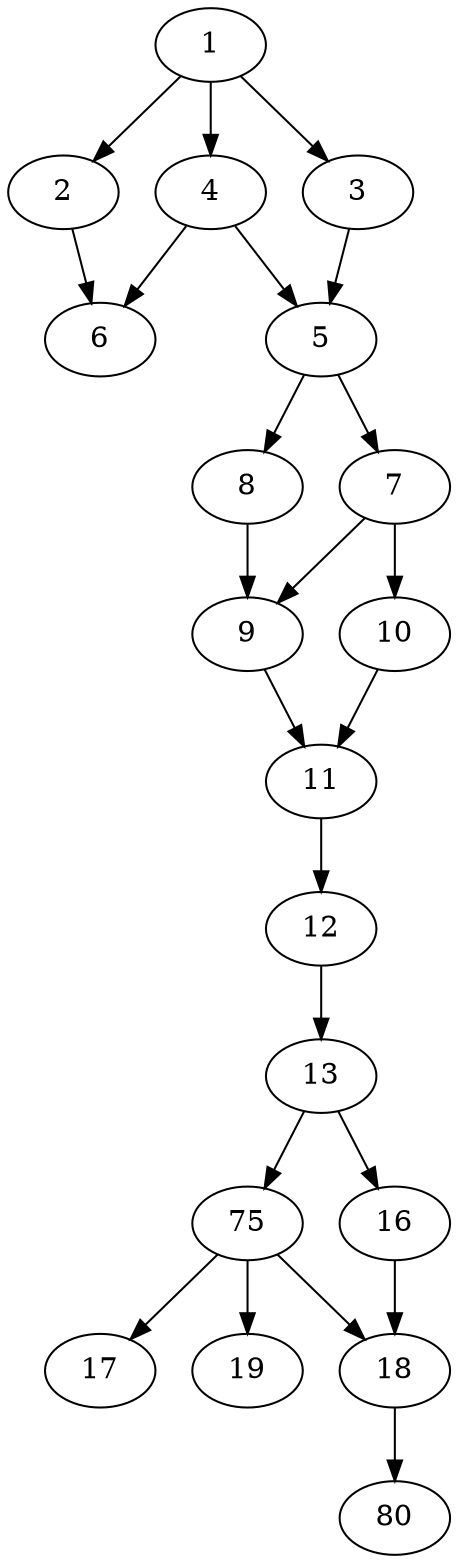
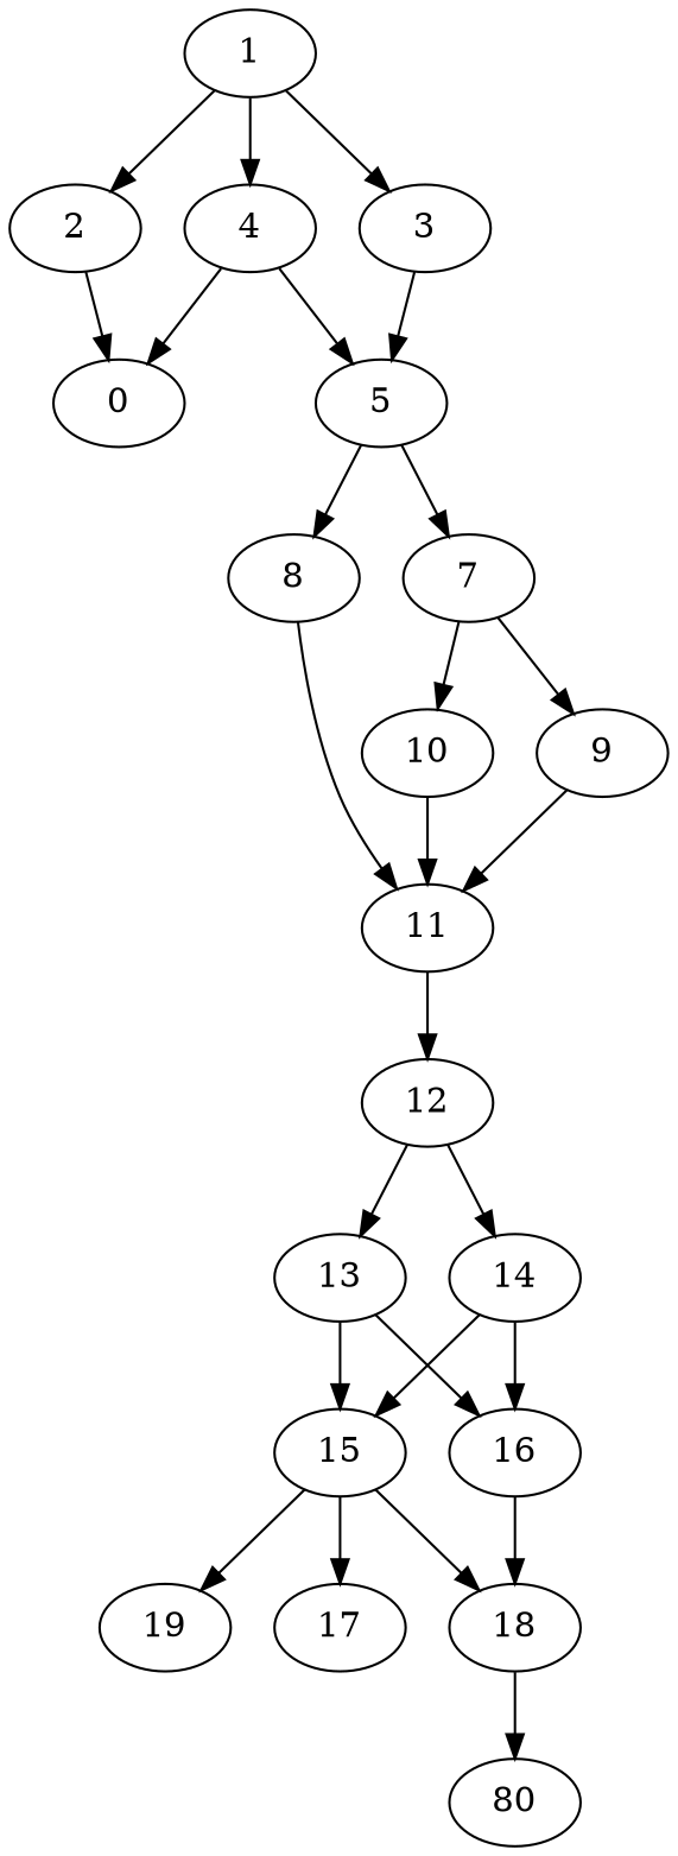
  digraph {
    node [alpha=0.14]
    1 [alpha=0.04 expect_size=29850624]
    2 [alpha=0.09 expect_size=15114240]
    3 [alpha=0.09 expect_size=20611072]
    4 [expect_size=29931520]
-   6 [alpha=0.06 expect_size=51274752]
+   6 [alpha=0.06 expect_size=51274752 label=0]
    5 [alpha=0.19 expect_size=10449920]
    7 [alpha=0.06 expect_size=46689280]
    8 [expect_size=24036352]
    9 [alpha=0.15 expect_size=47277056]
    10 [alpha=0.11 expect_size=15082496]
    11 [alpha=0.18 expect_size=11317248]
    12 [alpha=0.08 expect_size=19777536]
    13 [alpha=0.01 expect_size=41622528]
-   15 [alpha=0.16 expect_size=49484800 label=75]
+   14 [alpha=0.17 expect_size=15330304]
+   15 [alpha=0.16 expect_size=49484800]
    16 [alpha=0.06 expect_size=47943680]
    17 [alpha=0.16 expect_size=13801472]
    18 [expect_size=28882944]
    19 [expect_size=15120384]
    n20 [alpha=0.18 expect_size=49878016 label=80]
    1 -> 2
    1 -> 3
    1 -> 4
    2 -> 6
    3 -> 5
    4 -> 6
    4 -> 5
    5 -> 7
    5 -> 8
    7 -> 9
    7 -> 10
-   8 -> 9
+   8 -> 11
    9 -> 11
    10 -> 11
    11 -> 12
    12 -> 13
+   12 -> 14
    13 -> 15
    13 -> 16
+   14 -> 15
+   14 -> 16
    15 -> 17
    15 -> 18
    15 -> 19
    16 -> 18
    18 -> n20
  }
